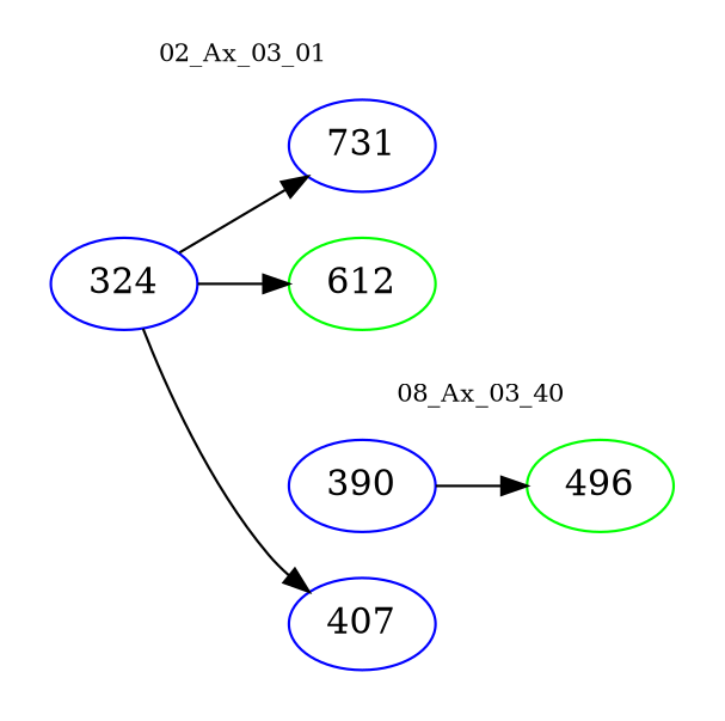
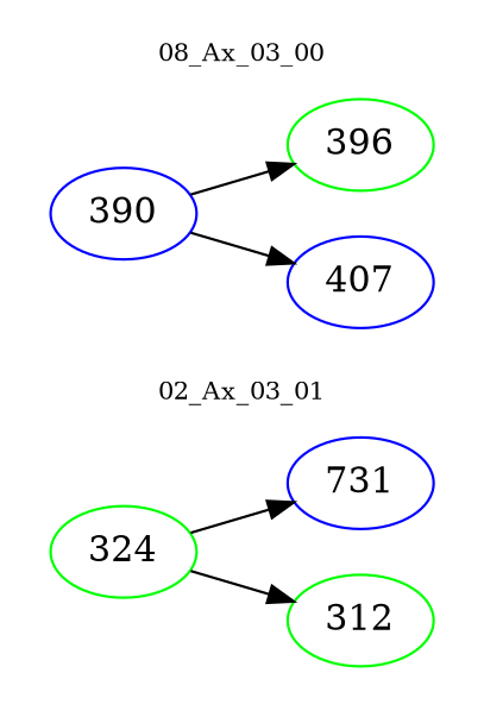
  digraph {
    rankdir=LR
    node [color=blue]
    edge [color=black]
-   n1 [label=324]
-   n2 [color=green label=612]
+   n1 [color=green label=324]
+   n2 [color=green label=312]
    n3 [label=731]
    n4 [label=390]
    n5 [label=407]
-   n6 [color=green label=496]
+   n6 [color=green label=396]
    subgraph cluster_1 {
      color=white
      fontsize=10
      label="02_Ax_03_01"
      n1
      n2
      n3
    }
    subgraph cluster_2 {
      color=white
      fontsize=10
-     label="08_Ax_03_40"
+     label="08_Ax_03_00"
      n4
      n5
      n6
    }
    n1 -> n2
    n1 -> n3
-   n1 -> n5
+   n4 -> n5
    n4 -> n6
  }
